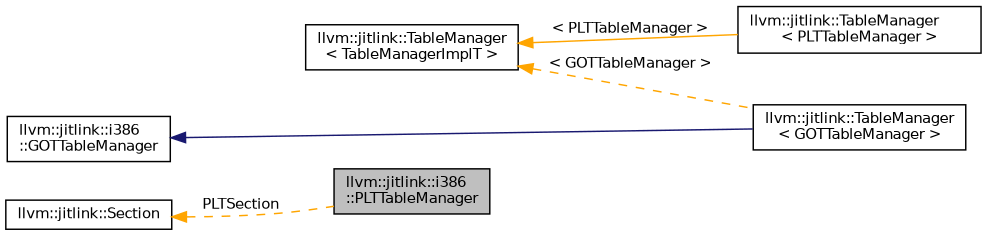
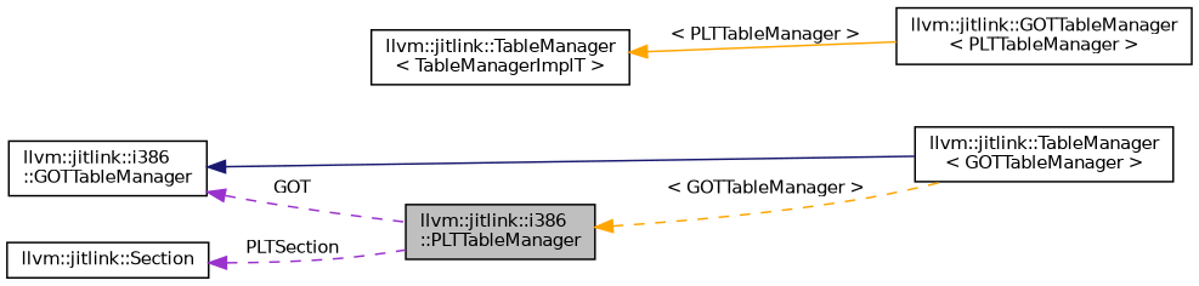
  digraph {
    rankdir=LR
    node [color=black fontname=Helvetica fontsize=10 shape=record]
    edge [color=orange dir=back fontname=Helvetica fontsize=10 labelfontname=Helvetica labelfontsize=10 style=dashed]
    n1 [fillcolor=grey75 fontcolor=black height=0.2 label="llvm::jitlink::i386\l::PLTTableManager" style=filled width=0.4]
-   n2 [height=0.2 label="llvm::jitlink::TableManager\l\< PLTTableManager \>" width=0.4]
+   n2 [height=0.2 label="llvm::jitlink::GOTTableManager\l\< PLTTableManager \>" width=0.4]
    n3 [height=0.2 label="llvm::jitlink::TableManager\l\< TableManagerImplT \>" width=0.4]
    n4 [height=0.2 label="llvm::jitlink::TableManager\l\< GOTTableManager \>" width=0.4]
    n5 [height=0.2 label="llvm::jitlink::Section" width=0.4]
    n6 [height=0.2 label="llvm::jitlink::i386\l::GOTTableManager" width=0.4]
    n3 -> n2 [label=" \< PLTTableManager \>" style=solid]
-   n3 -> n4 [label=" \< GOTTableManager \>"]
-   n5 -> n1 [label=" PLTSection"]
+   n1 -> n4 [label=" \< GOTTableManager \>"]
+   n5 -> n1 [color=darkorchid3 label=" PLTSection"]
+   n6 -> n1 [color=darkorchid3 label=" GOT"]
    n6 -> n4 [color=midnightblue style=solid]
  }
